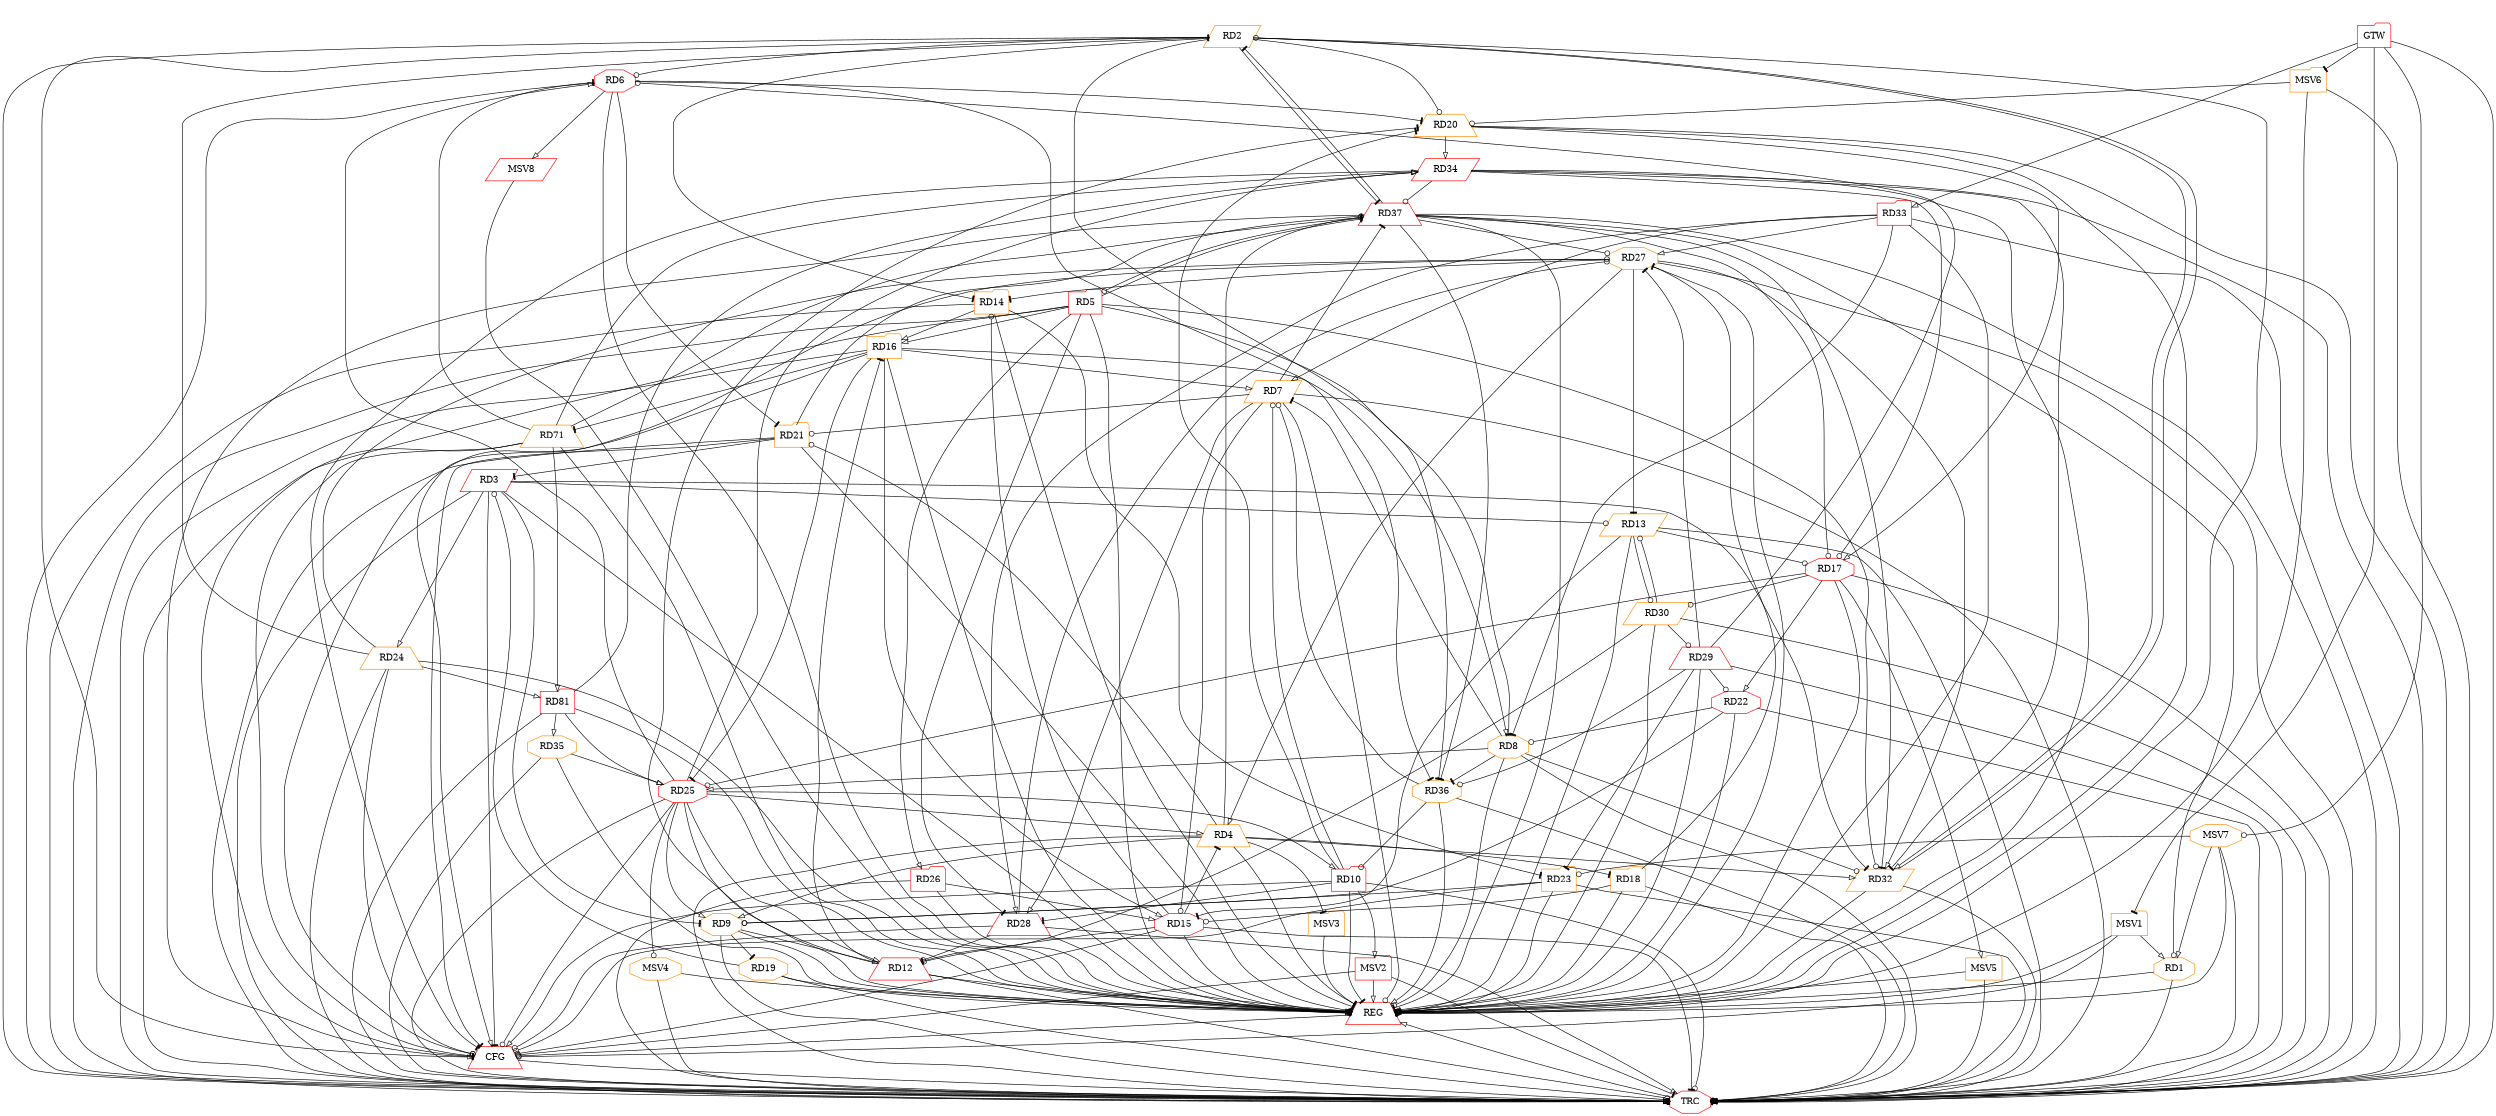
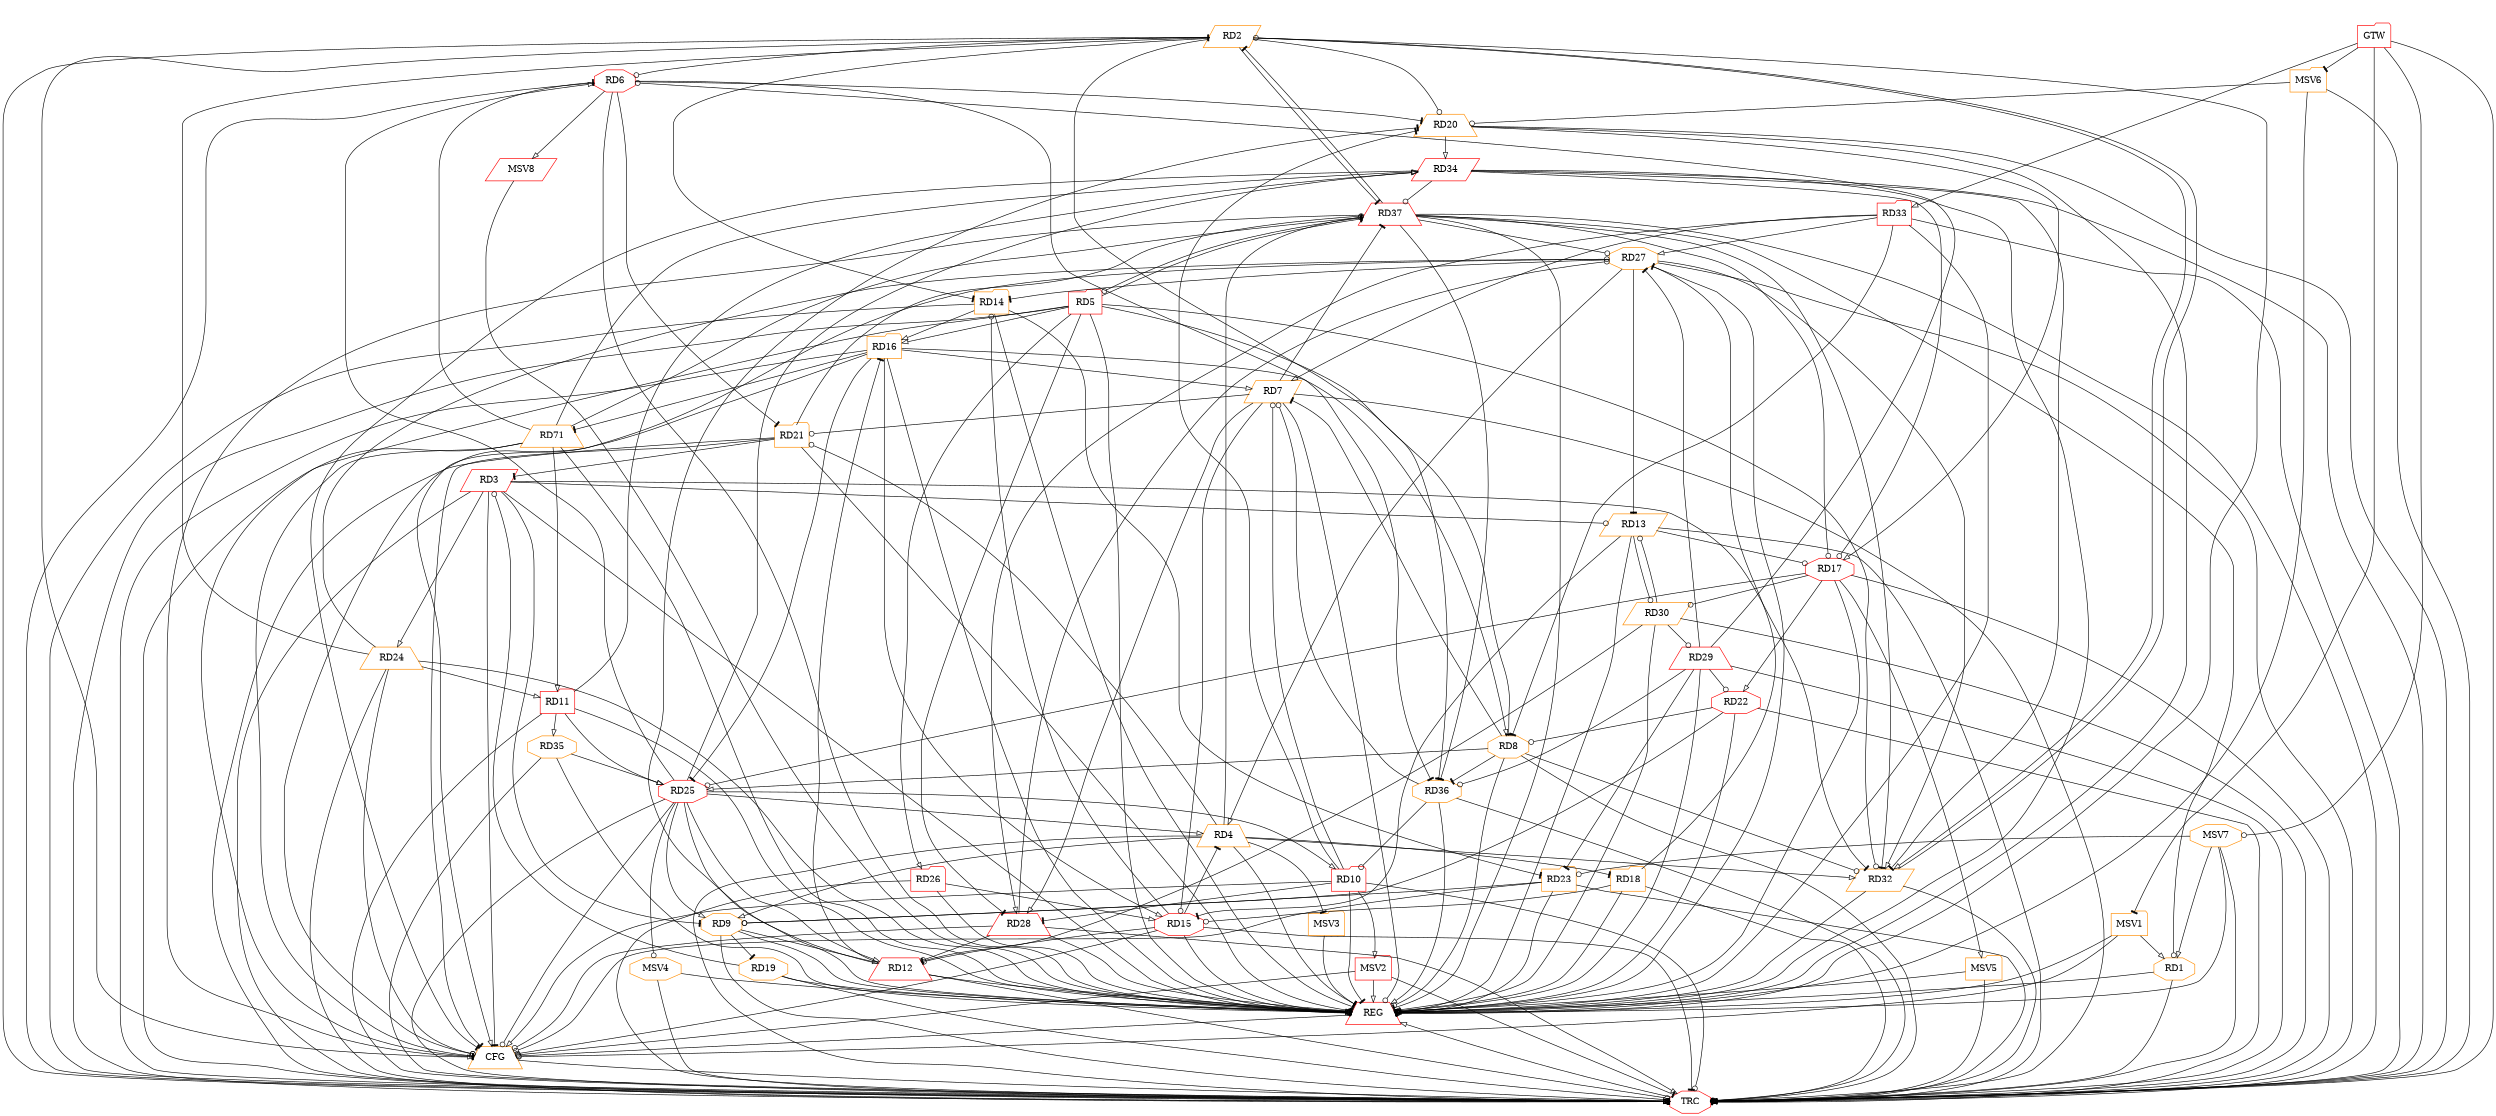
  strict digraph {
    node [color=darkorange shape=folder]
    edge [arrowhead=odot]
    n1 [label=RD1 shape=octagon]
    n2 [color=red label=REG shape=trapezium]
    n3 [color=red label=TRC shape=octagon]
-   n4 [color=red label=CFG shape=trapezium]
+   n4 [label=CFG shape=trapezium]
    n5 [label=RD2 shape=parallelogram]
    n6 [color=red label=RD6 shape=octagon]
    n7 [label=RD14]
    n8 [label=RD20 shape=trapezium]
    n9 [label=RD32 shape=parallelogram]
    n10 [label=RD36 shape=octagon]
    n11 [color=red label=RD37 shape=trapezium]
    n12 [label=RD21]
    n13 [color=red label=MSV8 shape=parallelogram]
    n14 [label=RD16]
    n15 [label=RD23]
    n16 [color=red label=RD34 shape=parallelogram]
    n17 [color=red label=RD17 shape=octagon]
    n18 [label=RD7 shape=parallelogram]
    n19 [color=red label=RD10]
    n20 [color=red label=RD5]
    n21 [label=RD27 shape=octagon]
    n22 [color=red label=RD3 shape=parallelogram]
    n23 [label=RD9 shape=octagon]
    n24 [label=RD13 shape=parallelogram]
    n25 [label=RD24 shape=trapezium]
    n26 [color=red label=RD12 shape=trapezium]
    n27 [label=RD19 shape=octagon]
    n28 [color=red label=RD15 shape=octagon]
    n29 [label=RD30 shape=parallelogram]
-   n30 [color=red label=RD81]
+   n30 [color=red label=RD11]
    n31 [label=RD4 shape=trapezium]
    n32 [label=RD18]
    n33 [label=MSV3]
    n34 [label=RD8 shape=octagon]
    n35 [color=red label=RD26]
    n36 [color=red label=RD28 shape=trapezium]
    n37 [color=red label=RD25 shape=octagon]
    n38 [label=RD71 shape=trapezium]
    n39 [label=MSV4 shape=octagon]
    n40 [color=red label=MSV2]
    n41 [label=RD35 shape=octagon]
    n42 [color=red label=RD22 shape=octagon]
    n43 [label=MSV5]
    n44 [color=red label=RD29 shape=trapezium]
    n45 [color=red label=RD33]
    n46 [color=red label=GTW]
    n47 [label=MSV1]
    n48 [label=MSV6]
    n49 [label=MSV7 shape=octagon]
    n1 -> n2 [arrowhead=onormal]
    n1 -> n3 [arrowhead=onormal]
    n2 -> n4
    n3 -> n2 [arrowhead=onormal]
    n4 -> n3
    n5 -> n2
    n5 -> n3
    n5 -> n4 [arrowhead=onormal]
    n5 -> n6
    n5 -> n7 [arrowhead=tee]
    n5 -> n8
    n5 -> n9 [arrowhead=onormal]
    n5 -> n10 [arrowhead=tee]
    n5 -> n11 [arrowhead=tee]
    n6 -> n2
    n6 -> n3 [arrowhead=onormal]
    n6 -> n8 [arrowhead=tee]
    n6 -> n10 [arrowhead=tee]
    n6 -> n12 [arrowhead=tee]
    n6 -> n13 [arrowhead=onormal]
    n7 -> n2 [arrowhead=tee]
    n7 -> n3 [arrowhead=onormal]
    n7 -> n14 [arrowhead=onormal]
    n7 -> n15 [arrowhead=tee]
    n8 -> n2
    n8 -> n3
    n8 -> n16 [arrowhead=onormal]
    n8 -> n17 [arrowhead=onormal]
    n9 -> n2 [arrowhead=onormal]
    n9 -> n3 [arrowhead=tee]
    n9 -> n5
    n10 -> n2 [arrowhead=onormal]
    n10 -> n3
    n10 -> n18
    n10 -> n19
    n11 -> n1
    n11 -> n2 [arrowhead=tee]
    n11 -> n3 [arrowhead=tee]
    n11 -> n4 [arrowhead=tee]
    n11 -> n5 [arrowhead=tee]
    n11 -> n9 [arrowhead=tee]
    n11 -> n10 [arrowhead=tee]
    n11 -> n17
    n11 -> n20
    n11 -> n21
    n12 -> n2 [arrowhead=tee]
    n12 -> n3 [arrowhead=tee]
    n12 -> n4 [arrowhead=tee]
    n12 -> n11
    n12 -> n22 [arrowhead=tee]
    n13 -> n2 [arrowhead=tee]
    n14 -> n2 [arrowhead=tee]
    n14 -> n3 [arrowhead=onormal]
    n14 -> n4
    n14 -> n18 [arrowhead=onormal]
    n14 -> n28 [arrowhead=onormal]
    n14 -> n34 [arrowhead=onormal]
    n14 -> n37 [arrowhead=tee]
    n14 -> n38 [arrowhead=tee]
    n15 -> n2 [arrowhead=tee]
    n15 -> n3 [arrowhead=tee]
    n15 -> n4
    n15 -> n23
    n16 -> n2 [arrowhead=tee]
    n16 -> n3 [arrowhead=onormal]
    n16 -> n4 [arrowhead=tee]
    n16 -> n9 [arrowhead=tee]
    n16 -> n11
    n16 -> n17
    n17 -> n2 [arrowhead=onormal]
    n17 -> n3 [arrowhead=onormal]
    n17 -> n29
    n17 -> n37
    n17 -> n42 [arrowhead=onormal]
    n17 -> n43 [arrowhead=onormal]
    n18 -> n2
    n18 -> n3 [arrowhead=onormal]
    n18 -> n11 [arrowhead=tee]
    n18 -> n12
    n18 -> n28
    n18 -> n36 [arrowhead=onormal]
    n19 -> n2 [arrowhead=tee]
    n19 -> n3
    n19 -> n4 [arrowhead=onormal]
    n19 -> n8 [arrowhead=tee]
    n19 -> n18
    n19 -> n36 [arrowhead=tee]
    n19 -> n40 [arrowhead=onormal]
    n20 -> n2 [arrowhead=onormal]
    n20 -> n3 [arrowhead=tee]
    n20 -> n4 [arrowhead=tee]
    n20 -> n9
    n20 -> n11 [arrowhead=tee]
    n20 -> n14 [arrowhead=onormal]
    n20 -> n34 [arrowhead=tee]
    n20 -> n35 [arrowhead=onormal]
    n20 -> n36 [arrowhead=tee]
    n21 -> n2
    n21 -> n3
    n21 -> n4 [arrowhead=onormal]
    n21 -> n7 [arrowhead=tee]
    n21 -> n9 [arrowhead=onormal]
    n21 -> n24 [arrowhead=tee]
    n21 -> n31 [arrowhead=onormal]
    n22 -> n2
    n22 -> n3
    n22 -> n4 [arrowhead=tee]
    n22 -> n9 [arrowhead=tee]
    n22 -> n23 [arrowhead=tee]
    n22 -> n24
    n22 -> n25 [arrowhead=onormal]
    n23 -> n2
    n23 -> n3
    n23 -> n26 [arrowhead=onormal]
    n23 -> n27 [arrowhead=tee]
    n24 -> n2
    n24 -> n3 [arrowhead=onormal]
    n24 -> n17
    n24 -> n28 [arrowhead=tee]
    n24 -> n29
    n25 -> n2
    n25 -> n3 [arrowhead=onormal]
    n25 -> n4
    n25 -> n5 [arrowhead=tee]
    n25 -> n21
    n25 -> n30 [arrowhead=onormal]
    n26 -> n2 [arrowhead=tee]
    n26 -> n3
    n26 -> n8 [arrowhead=tee]
    n26 -> n14 [arrowhead=tee]
    n27 -> n2
    n27 -> n3 [arrowhead=onormal]
    n27 -> n22
    n28 -> n2 [arrowhead=tee]
    n28 -> n3 [arrowhead=tee]
    n28 -> n4
    n28 -> n7
    n28 -> n26
    n28 -> n31 [arrowhead=tee]
    n29 -> n2 [arrowhead=onormal]
    n29 -> n3 [arrowhead=onormal]
    n29 -> n24
    n29 -> n26 [arrowhead=tee]
    n29 -> n44
    n30 -> n2 [arrowhead=onormal]
    n30 -> n3 [arrowhead=onormal]
    n30 -> n16 [arrowhead=onormal]
    n30 -> n37 [arrowhead=onormal]
    n30 -> n41 [arrowhead=onormal]
    n31 -> n2 [arrowhead=tee]
    n31 -> n3 [arrowhead=tee]
    n31 -> n9 [arrowhead=onormal]
    n31 -> n11
    n31 -> n12
    n31 -> n23 [arrowhead=onormal]
    n31 -> n32 [arrowhead=tee]
    n31 -> n33 [arrowhead=tee]
    n32 -> n2 [arrowhead=onormal]
    n32 -> n3 [arrowhead=onormal]
    n32 -> n21 [arrowhead=tee]
    n32 -> n28
    n33 -> n2 [arrowhead=tee]
    n34 -> n2
    n34 -> n3 [arrowhead=onormal]
    n34 -> n9
    n34 -> n10 [arrowhead=tee]
    n34 -> n18 [arrowhead=tee]
    n34 -> n37 [arrowhead=onormal]
    n35 -> n2 [arrowhead=tee]
    n35 -> n3
    n35 -> n28 [arrowhead=onormal]
    n36 -> n2
    n36 -> n3 [arrowhead=onormal]
    n36 -> n4
    n36 -> n21
    n36 -> n26
    n37 -> n2 [arrowhead=onormal]
    n37 -> n3 [arrowhead=onormal]
    n37 -> n4
    n37 -> n6 [arrowhead=onormal]
    n37 -> n16 [arrowhead=onormal]
    n37 -> n19 [arrowhead=onormal]
    n37 -> n23 [arrowhead=onormal]
    n37 -> n26 [arrowhead=onormal]
    n37 -> n31 [arrowhead=onormal]
    n37 -> n39
    n38 -> n2 [arrowhead=onormal]
    n38 -> n3 [arrowhead=onormal]
    n38 -> n4
    n38 -> n6 [arrowhead=tee]
    n38 -> n11 [arrowhead=tee]
    n38 -> n16 [arrowhead=onormal]
    n38 -> n30 [arrowhead=onormal]
    n39 -> n2 [arrowhead=tee]
    n39 -> n3 [arrowhead=tee]
    n40 -> n2 [arrowhead=onormal]
    n40 -> n3 [arrowhead=tee]
    n40 -> n4
    n41 -> n2
    n41 -> n3 [arrowhead=tee]
    n41 -> n37 [arrowhead=onormal]
    n42 -> n2
    n42 -> n3 [arrowhead=onormal]
    n42 -> n23
    n42 -> n34
    n43 -> n2 [arrowhead=onormal]
    n43 -> n3 [arrowhead=onormal]
    n44 -> n2 [arrowhead=onormal]
    n44 -> n3 [arrowhead=onormal]
    n44 -> n6
    n44 -> n10
    n44 -> n15 [arrowhead=tee]
    n44 -> n21 [arrowhead=tee]
    n44 -> n42
    n45 -> n2
    n45 -> n3
    n45 -> n18 [arrowhead=onormal]
    n45 -> n21 [arrowhead=onormal]
    n45 -> n34 [arrowhead=tee]
    n45 -> n36 [arrowhead=onormal]
    n46 -> n3 [arrowhead=onormal]
    n46 -> n45 [arrowhead=onormal]
    n46 -> n47 [arrowhead=tee]
    n46 -> n48 [arrowhead=tee]
    n46 -> n49
    n47 -> n1 [arrowhead=onormal]
    n47 -> n2
    n47 -> n4
    n48 -> n2 [arrowhead=tee]
    n48 -> n3
    n48 -> n8
    n49 -> n1 [arrowhead=onormal]
    n49 -> n2 [arrowhead=tee]
    n49 -> n3 [arrowhead=tee]
    n49 -> n15
  }
